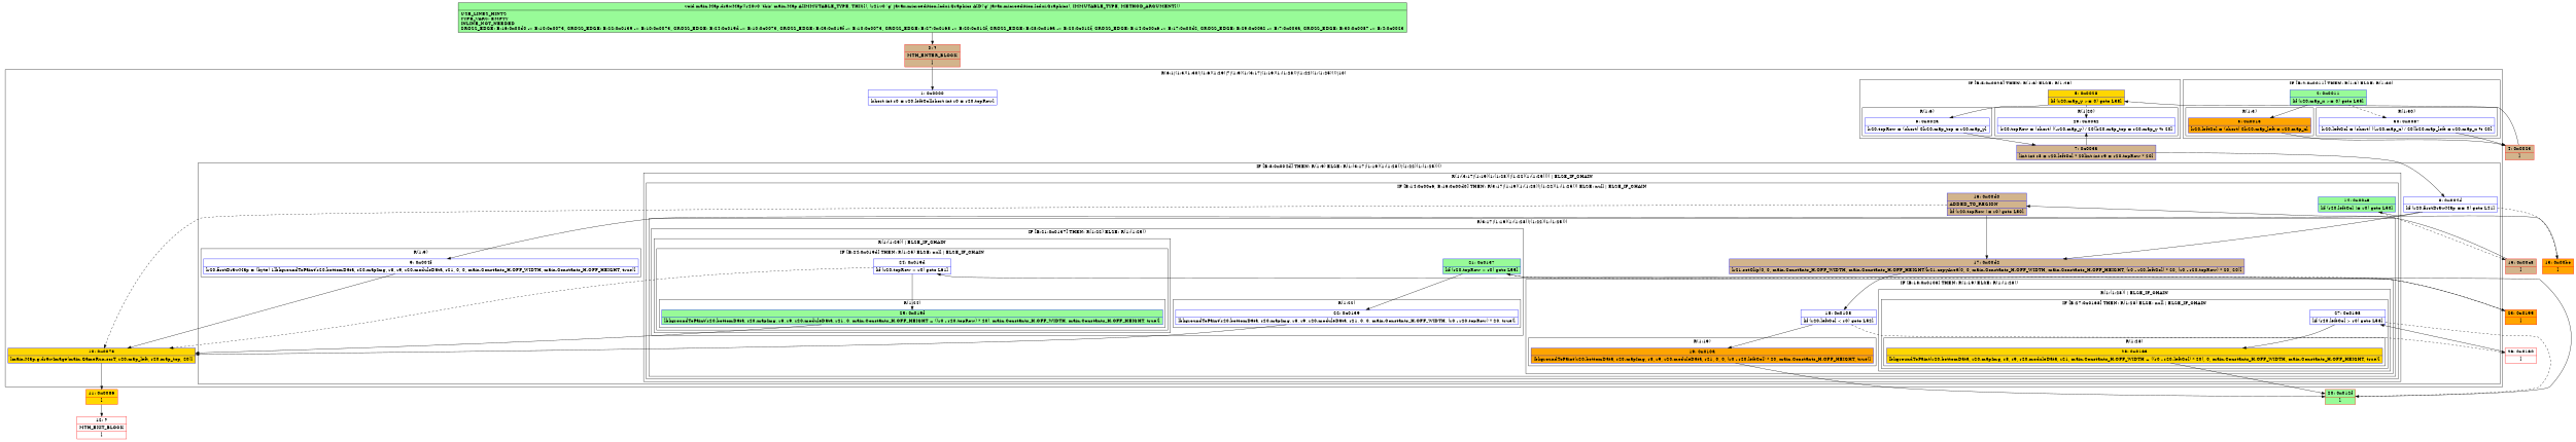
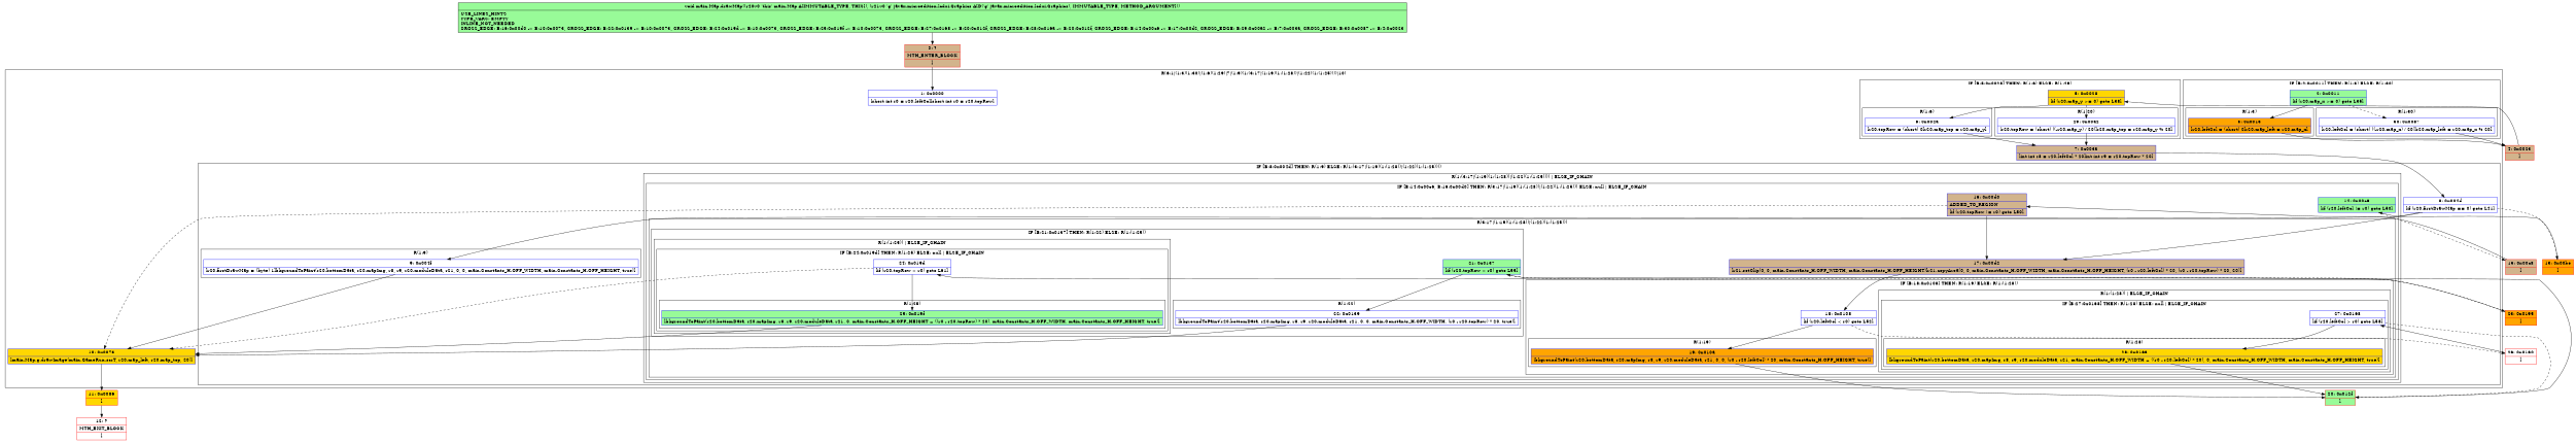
  digraph {
    node [color=blue fillcolor=white shape=record style=filled]
    n1 [fillcolor=orange label="{3\:\ 0x0013|lr20.leftCol = (short) 0lr20.map_left = r20.map_xl}"]
    n2 [label="{30\:\ 0x0087|lr20.leftCol = (short) ((\-r20.map_x) \/ 20)lr20.map_left = r20.map_x % 20l}"]
    n3 [fillcolor=palegreen label="{2\:\ 0x0011|lif (r20.map_x \>= 0) goto L35l}"]
    n4 [label="{6\:\ 0x002a|lr20.topRow = (short) 0lr20.map_top = r20.map_yl}"]
    n5 [label="{29\:\ 0x00a2|lr20.topRow = (short) ((\-r20.map_y) \/ 20)lr20.map_top = r20.map_y % 20l}"]
    n6 [fillcolor=gold label="{5\:\ 0x0028|lif (r20.map_y \>= 0) goto L38l}"]
    n7 [label="{9\:\ 0x004f|lr20.firstDrawMap = (byte) 1lbkgroundToPaint(r20.bottomData, r20.mapImg, r8, r9, r20.moduleData, r21, 0, 0, main.Constants_H.OFF_WIDTH, main.Constants_H.OFF_HEIGHT, true)l}"]
    n8 [fillcolor=orange label="{19\:\ 0x010a|lbkgroundToPaint(r20.bottomData, r20.mapImg, r8, r9, r20.moduleData, r21, 0, 0, (r0 \- r20.leftCol) * 20, main.Constants_H.OFF_HEIGHT, true)l}"]
    n9 [fillcolor=gold label="{28\:\ 0x016a|lbkgroundToPaint(r20.bottomData, r20.mapImg, r8, r9, r20.moduleData, r21, main.Constants_H.OFF_WIDTH + ((r0 \- r20.leftCol) * 20), 0, main.Constants_H.OFF_WIDTH, main.Constants_H.OFF_HEIGHT, true)l}"]
    n10 [label="{27\:\ 0x0168|lif (r20.leftCol \> r0) goto L58l}"]
    n11 [label="{18\:\ 0x0108|lif (r20.leftCol \< r0) goto L52l}"]
    n12 [label="{22\:\ 0x0139|lbkgroundToPaint(r20.bottomData, r20.mapImg, r8, r9, r20.moduleData, r21, 0, 0, main.Constants_H.OFF_WIDTH, (r0 \- r20.topRow) * 20, true)l}"]
    n13 [fillcolor=palegreen label="{25\:\ 0x019f|lbkgroundToPaint(r20.bottomData, r20.mapImg, r8, r9, r20.moduleData, r21, 0, main.Constants_H.OFF_HEIGHT + ((r0 \- r20.topRow) * 20), main.Constants_H.OFF_WIDTH, main.Constants_H.OFF_HEIGHT, true)l}"]
    n14 [label="{24\:\ 0x019d|lif (r20.topRow \> r0) goto L61l}"]
    n15 [fillcolor=palegreen label="{21\:\ 0x0137|lif (r20.topRow \< r0) goto L55l}"]
    n16 [fillcolor=tan label="{17\:\ 0x00d2|lr21.setClip(0, 0, main.Constants_H.OFF_WIDTH, main.Constants_H.OFF_HEIGHT)lr21.copyArea(0, 0, main.Constants_H.OFF_WIDTH, main.Constants_H.OFF_HEIGHT, (r0 \- r20.leftCol) * 20, (r0 \- r20.topRow) * 20, 20)l}"]
    n17 [fillcolor=palegreen label="{14\:\ 0x00c6|lif (r20.leftCol != r0) goto L50l}"]
    n18 [fillcolor=tan label="{16\:\ 0x00d0|ADDED_TO_REGION\l|lif (r20.topRow != r0) goto L50l}"]
    n19 [label="{8\:\ 0x004d|lif (r20.firstDrawMap == 0) goto L41l}"]
    n20 [label="{1\:\ 0x0000|lshort int r0 = r20.leftCollshort int r0 = r20.topRowl}"]
    n21 [fillcolor=tan label="{7\:\ 0x003a|lint int r8 = r20.leftCol * 20lint int r9 = r20.topRow * 20l}"]
    n22 [fillcolor=gold label="{10\:\ 0x0073|lmain.Map.g.drawImage(main.GameRun.scrT, r20.map_left, r20.map_top, 20)l}"]
    n23 [color=red fillcolor=tan label="{4\:\ 0x0023|l}"]
    n24 [color=red fillcolor=palegreen label="{20\:\ 0x012f|l}"]
    n25 [color=red label="{26\:\ 0x0160|l}"]
    n26 [color=red fillcolor=orange label="{23\:\ 0x0195|l}"]
    n27 [color=red fillcolor=tan label="{15\:\ 0x00c8|l}"]
    n28 [color=red fillcolor=orange label="{13\:\ 0x00be|l}"]
    n29 [color=red fillcolor=gold label="{11\:\ 0x0086|l}"]
    n30 [color=red label="{12\:\ ?|MTH_EXIT_BLOCK\l|l}"]
    n31 [color=red fillcolor=tan label="{0\:\ ?|MTH_ENTER_BLOCK\l|l}"]
    n32 [fillcolor=palegreen label="{void main.Map.drawMap((r20v0 'this' main.Map A[IMMUTABLE_TYPE, THIS]), (r21v0 'g' javax.microedition.lcdui.Graphics A[D('g' javax.microedition.lcdui.Graphics), IMMUTABLE_TYPE, METHOD_ARGUMENT]))  | USE_LINES_HINTS\lTYPE_VARS: EMPTY\lINLINE_NOT_NEEDED\lCROSS_EDGE: B:16:0x00d0 \-\> B:10:0x0073, CROSS_EDGE: B:22:0x0139 \-\> B:10:0x0073, CROSS_EDGE: B:24:0x019d \-\> B:10:0x0073, CROSS_EDGE: B:25:0x019f \-\> B:10:0x0073, CROSS_EDGE: B:27:0x0168 \-\> B:20:0x012f, CROSS_EDGE: B:28:0x016a \-\> B:20:0x012f, CROSS_EDGE: B:14:0x00c6 \-\> B:17:0x00d2, CROSS_EDGE: B:29:0x00a2 \-\> B:7:0x003a, CROSS_EDGE: B:30:0x0087 \-\> B:4:0x0023\l}" color=""]
    subgraph cluster_1 {
      label="R(6:1|(1:3)(1:30)|(1:6)(1:29)|7|(1:9)(1:(3:17|(1:19)(1:(1:28))|(1:22)(1:(1:25))))|10)"
      n20
      n21
      n22
      subgraph cluster_2 {
        label="IF [B:2:0x0011] THEN: R(1:3) ELSE: R(1:30)"
        n3
        subgraph cluster_3 {
          label="R(1:3)"
          n1
        }
        subgraph cluster_4 {
          label="R(1:30)"
          n2
        }
      }
      subgraph cluster_5 {
        label="IF [B:5:0x0028] THEN: R(1:6) ELSE: R(1:29)"
        n6
        subgraph cluster_6 {
          label="R(1:6)"
          n4
        }
        subgraph cluster_7 {
          label="R(1:20)"
          n5
        }
      }
      subgraph cluster_8 {
        label="IF [B:8:0x004d] THEN: R(1:9) ELSE: R(1:(3:17|(1:19)(1:(1:28))|(1:22)(1:(1:25))))"
        n19
        subgraph cluster_9 {
          label="R(1:9)"
          n7
        }
        subgraph cluster_10 {
          label="R(1:(3:17|(1:19)(1:(1:28))|(1:22)(1:(1:25)))) | ELSE_IF_CHAIN\l"
          subgraph cluster_11 {
            label="IF [B:14:0x00c6, B:16:0x00d0] THEN: R(3:17|(1:19)(1:(1:28))|(1:22)(1:(1:25))) ELSE: null | ELSE_IF_CHAIN\l"
            n17
            n18
            subgraph cluster_12 {
              label="R(3:17|(1:19)(1:(1:28))|(1:22)(1:(1:25)))"
              n16
              subgraph cluster_13 {
                label="IF [B:18:0x0108] THEN: R(1:19) ELSE: R(1:(1:28))"
                n11
                subgraph cluster_14 {
                  label="R(1:19)"
                  n8
                }
                subgraph cluster_15 {
                  label="R(1:(1:28)) | ELSE_IF_CHAIN\l"
                  subgraph cluster_16 {
                    label="IF [B:27:0x0168] THEN: R(1:28) ELSE: null | ELSE_IF_CHAIN\l"
                    n10
                    subgraph cluster_17 {
                      label="R(1:28)"
                      n9
                    }
                  }
                }
              }
              subgraph cluster_18 {
                label="IF [B:21:0x0137] THEN: R(1:22) ELSE: R(1:(1:25))"
                n15
                subgraph cluster_19 {
                  label="R(1:22)"
                  n12
                }
                subgraph cluster_20 {
                  label="R(1:(1:25)) | ELSE_IF_CHAIN\l"
                  subgraph cluster_21 {
                    label="IF [B:24:0x019d] THEN: R(1:25) ELSE: null | ELSE_IF_CHAIN\l"
                    n14
                    subgraph cluster_22 {
-                     label="R(1:24)"
+                     label="R(1:25)"
                      n13
                    }
                  }
                }
              }
            }
          }
        }
      }
    }
    n1 -> n23
    n2 -> n23
    n3 -> n1
    n3 -> n2 [style=dashed]
    n4 -> n21
-   n21 -> n5
+   n5 -> n21
    n6 -> n4
    n6 -> n5 [style=dashed]
    n7 -> n22
    n8 -> n24
    n9 -> n24
    n10 -> n9
    n10 -> n24 [style=dashed]
    n11 -> n8
    n11 -> n25 [style=dashed]
    n12 -> n22
    n13 -> n22
    n14 -> n13
    n14 -> n22 [style=dashed]
    n15 -> n12
    n15 -> n26 [style=dashed]
    n16 -> n11
    n17 -> n27 [style=dashed]
    n18 -> n16
    n18 -> n22 [style=dashed]
    n19 -> n7
    n19 -> n16
    n19 -> n28 [style=dashed]
    n21 -> n19
    n22 -> n29
    n23 -> n6
    n24 -> n15
    n25 -> n10
    n26 -> n14
    n27 -> n18
    n28 -> n17
    n29 -> n30
    n31 -> n20
    n32 -> n31
  }
